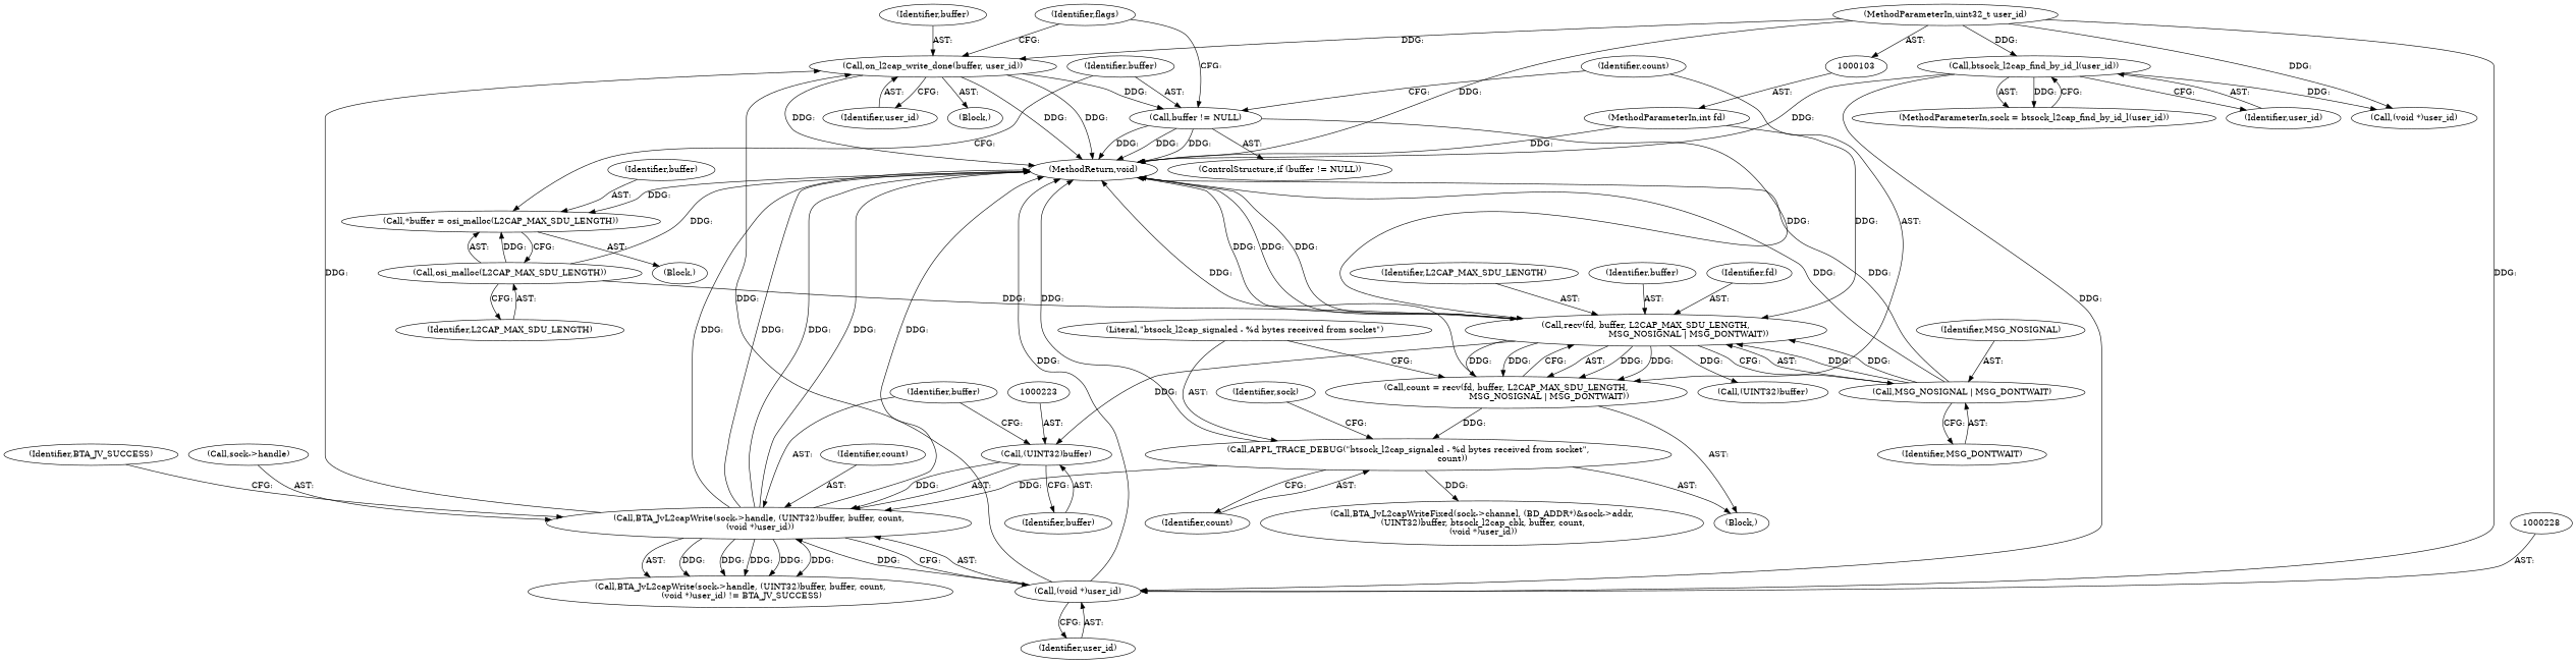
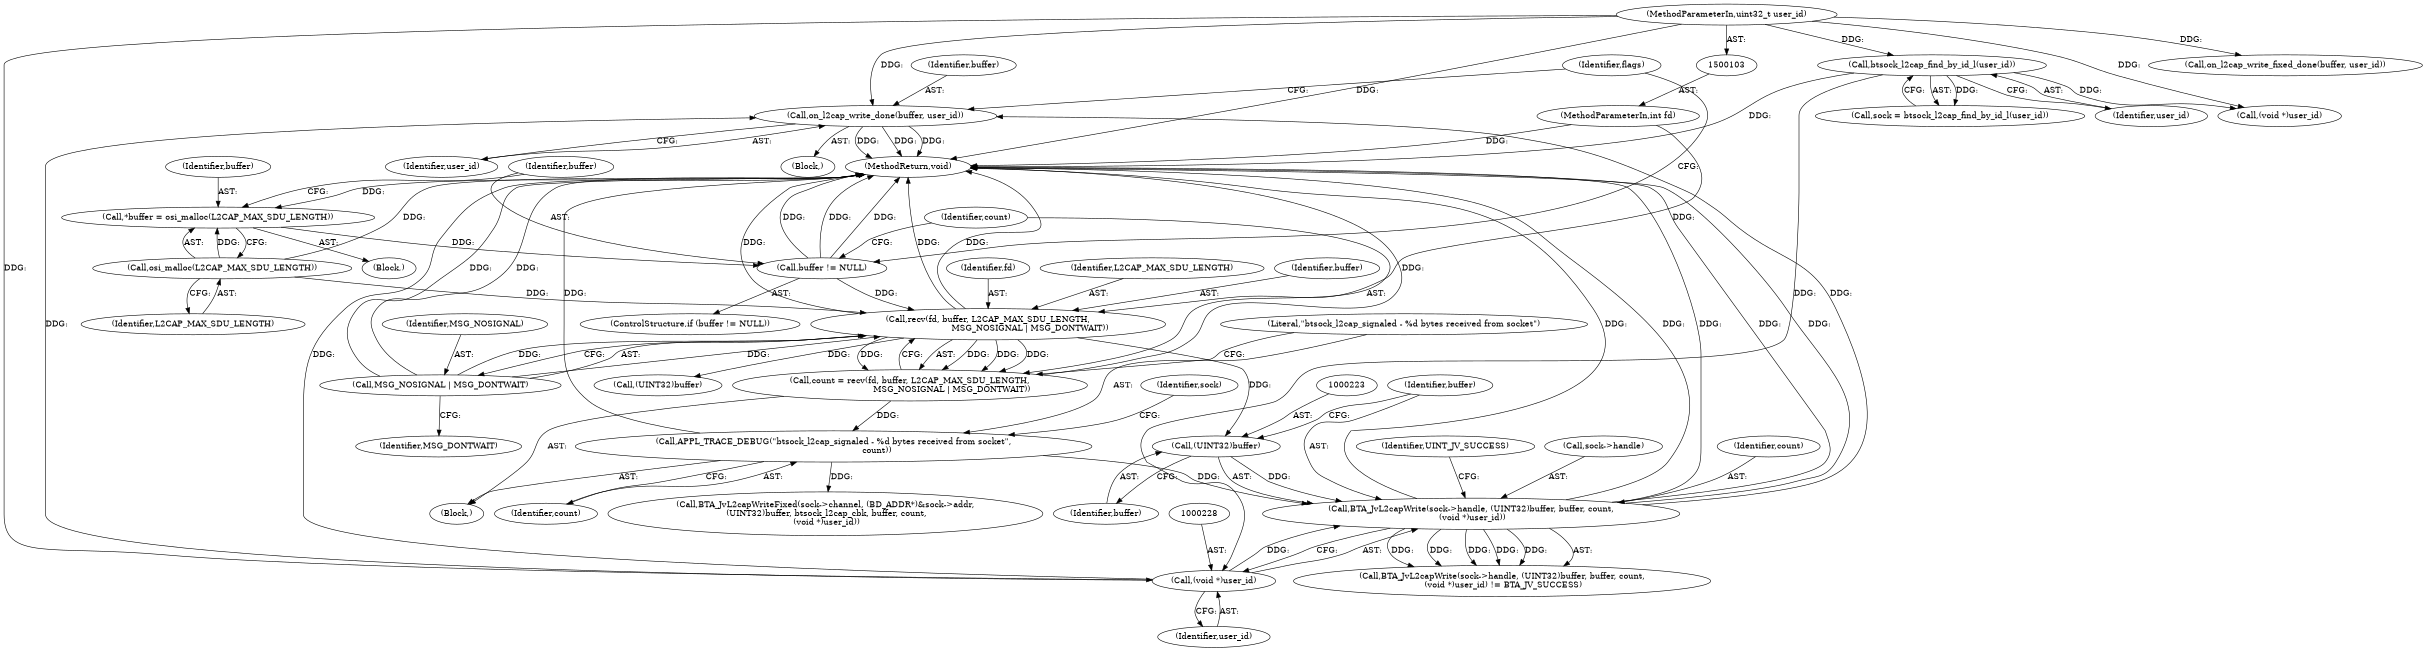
  digraph {
    fontname="DejaVu Serif"
    node [fontname="DejaVu Serif"]
    edge [fontname="DejaVu Serif"]
    n1 [label="(Call,on_l2cap_write_done(buffer, user_id))"]
    n2 [label="(MethodReturn,void)"]
    n3 [label="(Identifier,user_id)"]
    n4 [label="(Block,)"]
    n5 [label="(Call,*buffer = osi_malloc(L2CAP_MAX_SDU_LENGTH))"]
    n6 [label="(Call,BTA_JvL2capWrite(sock->handle, (UINT32)buffer, buffer, count,\n (void *)user_id))"]
    n7 [label="(Call,(void *)user_id)"]
    n8 [label="(Call,BTA_JvL2capWrite(sock->handle, (UINT32)buffer, buffer, count,\n (void *)user_id) != BTA_JV_SUCCESS)"]
    n9 [label="(Identifier,user_id)"]
    n10 [label="(Call,(UINT32)buffer)"]
    n11 [label="(Identifier,buffer)"]
    n12 [label="(Call,recv(fd, buffer, L2CAP_MAX_SDU_LENGTH,\n                                MSG_NOSIGNAL | MSG_DONTWAIT))"]
    n13 [label="(Call,MSG_NOSIGNAL | MSG_DONTWAIT)"]
    n14 [label="(Call,count = recv(fd, buffer, L2CAP_MAX_SDU_LENGTH,\n                                MSG_NOSIGNAL | MSG_DONTWAIT))"]
    n15 [label="(Call,(UINT32)buffer)"]
    n16 [label="(Identifier,MSG_DONTWAIT)"]
    n17 [label="(Call,APPL_TRACE_DEBUG(\"btsock_l2cap_signaled - %d bytes received from socket\",\n                                 count))"]
    n18 [label="(Block,)"]
    n19 [label="(MethodParameterIn,int fd)"]
-   1000103
+   1000103 [label=1500103]
    n21 [label="(Call,buffer != NULL)"]
    n22 [label="(ControlStructure,if (buffer != NULL))"]
    n23 [label="(Call,osi_malloc(L2CAP_MAX_SDU_LENGTH))"]
    n24 [label="(Block,)"]
    n25 [label="(Identifier,L2CAP_MAX_SDU_LENGTH)"]
    n26 [label="(Call,BTA_JvL2capWriteFixed(sock->channel, (BD_ADDR*)&sock->addr,\n (UINT32)buffer, btsock_l2cap_cbk, buffer, count,\n (void *)user_id))"]
    n27 [label="(Identifier,count)"]
    n28 [label="(Call,btsock_l2cap_find_by_id_l(user_id))"]
-   n29 [label="(MethodParameterIn,sock = btsock_l2cap_find_by_id_l(user_id))"]
+   n29 [label="(Call,sock = btsock_l2cap_find_by_id_l(user_id))"]
    n30 [label="(Identifier,user_id)"]
    n31 [label="(Call,(void *)user_id)"]
    n32 [label="(MethodParameterIn,uint32_t user_id)"]
+   n33 [label="(Call,on_l2cap_write_fixed_done(buffer, user_id))"]
    n34 [label="(Identifier,count)"]
-   n35 [label="(Identifier,BTA_JV_SUCCESS)"]
+   n35 [label="(Identifier,UINT_JV_SUCCESS)"]
    n36 [label="(Identifier,fd)"]
    n37 [label="(Identifier,buffer)"]
    n38 [label="(Call,sock->handle)"]
    n39 [label="(Identifier,MSG_NOSIGNAL)"]
    n40 [label="(Identifier,L2CAP_MAX_SDU_LENGTH)"]
    n41 [label="(Identifier,buffer)"]
    n42 [label="(Identifier,buffer)"]
    n43 [label="(Identifier,flags)"]
    n44 [label="(Identifier,buffer)"]
    n45 [label="(Identifier,count)"]
    n46 [label="(Literal,\"btsock_l2cap_signaled - %d bytes received from socket\")"]
    n47 [label="(Identifier,buffer)"]
    n48 [label="(Identifier,sock)"]
    1000223
    1000228
    n1 -> n2 [label="DDG: "]
    n1 -> n2 [label="DDG: "]
    n1 -> n2 [label="DDG: "]
    n1 -> n3 [label="CFG: "]
    n1 -> n4 [label="AST: "]
    n2 -> n5 [label="DDG: "]
    n3 -> n1 [label="AST: "]
-   n1 -> n21 [label="DDG: "]
+   n5 -> n21 [label="DDG: "]
    n5 -> n23 [label="CFG: "]
    n5 -> n24 [label="AST: "]
    n6 -> n1 [label="DDG: "]
    n6 -> n2 [label="DDG: "]
    n6 -> n2 [label="DDG: "]
    n6 -> n2 [label="DDG: "]
    n6 -> n2 [label="DDG: "]
    n6 -> n2 [label="DDG: "]
    n6 -> n7 [label="CFG: "]
    n6 -> n8 [label="AST: "]
    n6 -> n8 [label="DDG: "]
    n6 -> n8 [label="DDG: "]
    n6 -> n8 [label="DDG: "]
    n6 -> n8 [label="DDG: "]
    n6 -> n8 [label="DDG: "]
    n7 -> n1 [label="DDG: "]
    n7 -> n2 [label="DDG: "]
    n7 -> n6 [label="AST: "]
    n7 -> n6 [label="DDG: "]
    n7 -> n9 [label="CFG: "]
    n9 -> n7 [label="AST: "]
    n10 -> n6 [label="AST: "]
    n10 -> n6 [label="DDG: "]
    n10 -> n11 [label="CFG: "]
    n11 -> n10 [label="AST: "]
    n12 -> n2 [label="DDG: "]
    n12 -> n2 [label="DDG: "]
    n12 -> n2 [label="DDG: "]
    n12 -> n10 [label="DDG: "]
    n12 -> n13 [label="CFG: "]
    n12 -> n14 [label="AST: "]
    n12 -> n14 [label="DDG: "]
    n12 -> n14 [label="DDG: "]
    n12 -> n14 [label="DDG: "]
    n12 -> n14 [label="DDG: "]
    n12 -> n15 [label="DDG: "]
    n13 -> n2 [label="DDG: "]
    n13 -> n2 [label="DDG: "]
    n13 -> n12 [label="AST: "]
    n13 -> n12 [label="DDG: "]
    n13 -> n12 [label="DDG: "]
    n13 -> n16 [label="CFG: "]
    n14 -> n2 [label="DDG: "]
    n14 -> n12 [label="CFG: "]
    n14 -> n17 [label="DDG: "]
    n14 -> n18 [label="AST: "]
-   n16 -> n13 [label="AST: "]
    n17 -> n2 [label="DDG: "]
    n17 -> n6 [label="DDG: "]
    n17 -> n18 [label="AST: "]
    n17 -> n26 [label="DDG: "]
    n17 -> n27 [label="CFG: "]
    n19 -> n2 [label="DDG: "]
    n19 -> n12 [label="DDG: "]
    1000103 -> n19 [label="AST: "]
    n21 -> n2 [label="DDG: "]
    n21 -> n2 [label="DDG: "]
    n21 -> n2 [label="DDG: "]
    n21 -> n12 [label="DDG: "]
    n21 -> n22 [label="AST: "]
    n23 -> n2 [label="DDG: "]
    n23 -> n5 [label="AST: "]
    n23 -> n5 [label="DDG: "]
    n23 -> n12 [label="DDG: "]
    n23 -> n25 [label="CFG: "]
    n25 -> n23 [label="AST: "]
    n27 -> n17 [label="AST: "]
    n28 -> n2 [label="DDG: "]
    n28 -> n7 [label="DDG: "]
    n28 -> n29 [label="AST: "]
    n28 -> n29 [label="DDG: "]
    n28 -> n30 [label="CFG: "]
    n28 -> n31 [label="DDG: "]
    n29 -> n28 [label="CFG: "]
    n30 -> n28 [label="AST: "]
    n32 -> n1 [label="DDG: "]
    n32 -> n2 [label="DDG: "]
    n32 -> n7 [label="DDG: "]
    n32 -> 1000103 [label="AST: "]
    n32 -> n28 [label="DDG: "]
    n32 -> n31 [label="DDG: "]
+   n32 -> n33 [label="DDG: "]
    n34 -> n6 [label="AST: "]
    n35 -> n6 [label="CFG: "]
    n36 -> n12 [label="AST: "]
    n37 -> n5 [label="AST: "]
    n38 -> n6 [label="AST: "]
    n39 -> n13 [label="AST: "]
    n40 -> n12 [label="AST: "]
    n41 -> n1 [label="AST: "]
    n42 -> n12 [label="AST: "]
    n43 -> n1 [label="CFG: "]
    n43 -> n21 [label="CFG: "]
    n44 -> n6 [label="AST: "]
    n44 -> n10 [label="CFG: "]
    n45 -> n14 [label="AST: "]
    n45 -> n21 [label="CFG: "]
    n46 -> n14 [label="CFG: "]
    n46 -> n17 [label="AST: "]
    n47 -> n5 [label="CFG: "]
    n47 -> n21 [label="AST: "]
    n48 -> n17 [label="CFG: "]
    1000223 -> n10 [label="AST: "]
    1000228 -> n7 [label="AST: "]
  }
